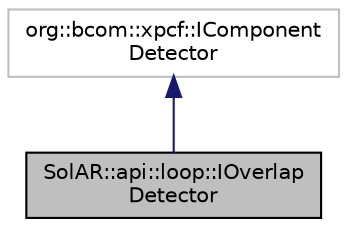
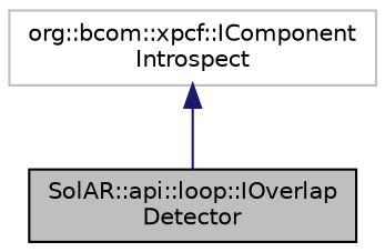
  digraph {
    node [fontname=Helvetica fontsize=10 shape=record style=filled]
    n1 [color=black fillcolor=grey75 fontcolor=black height=0.2 label="SolAR::api::loop::IOverlap\lDetector" width=0.4]
-   n2 [color=grey75 fillcolor=white height=0.2 label="org::bcom::xpcf::IComponent\lDetector" width=0.4]
+   n2 [color=grey75 fillcolor=white height=0.2 label="org::bcom::xpcf::IComponent\lIntrospect" width=0.4]
    n2 -> n1 [color=midnightblue dir=back fontname=Helvetica fontsize=10 labelfontname=Helvetica labelfontsize=10 style=solid]
  }
